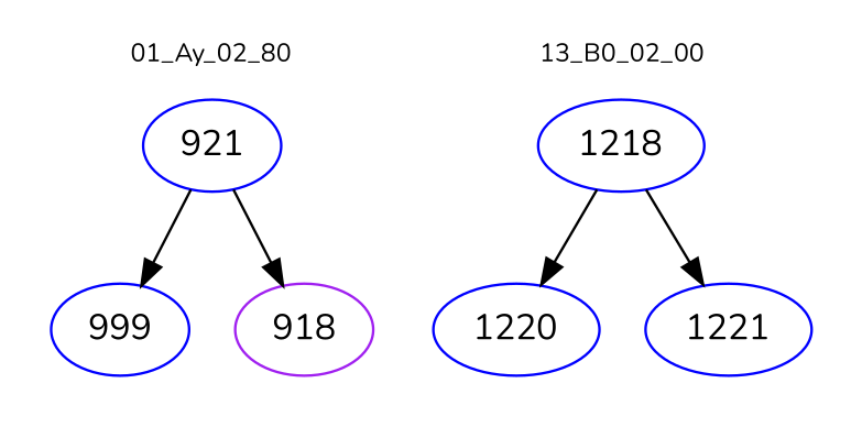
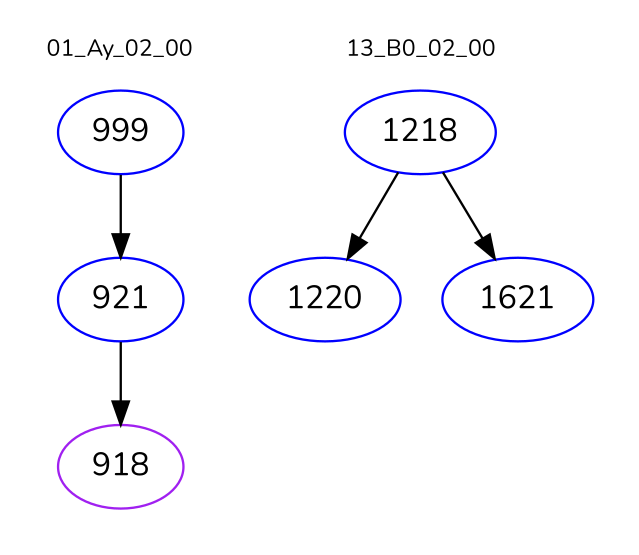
  digraph {
    fontname=Nunito
    node [color=blue fontname=Nunito]
    edge [color=black fontname=Nunito]
    n1 [label=921]
    n2 [label=999]
    n3 [color=purple label=918]
    n4 [label=1218]
    n5 [label=1220]
-   n6 [label=1221]
+   n6 [label=1621]
    subgraph cluster_1 {
      color=white
      fontsize=10
-     label="01_Ay_02_80"
+     label="01_Ay_02_00"
      n1
      n2
      n3
    }
    subgraph cluster_2 {
      color=white
      fontsize=10
      label="13_B0_02_00"
      n4
      n5
      n6
    }
-   n1 -> n2
+   n2 -> n1
    n1 -> n3
    n4 -> n5
    n4 -> n6
  }
